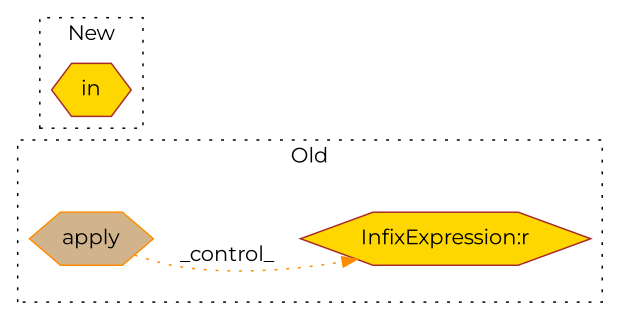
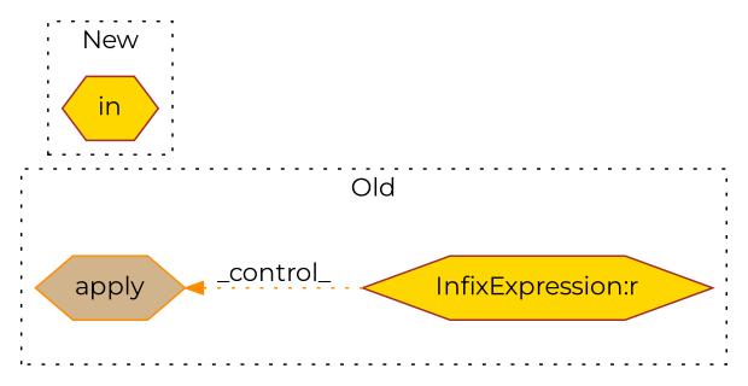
  digraph {
    rankdir=LR
    fontname=Montserrat
    node [shape=hexagon style=filled fillcolor=gold color=brown fontname=Montserrat]
    n1 [a=32 l="6,1" label=apply s="11017,11106" fillcolor=tan color=darkorange]
    n2 [a=27 l=4 label="InfixExpression:r" s=10677]
    n3 [a=105 l=89 label=in s=4577]
    subgraph cluster_1 {
      label=Old
      style=dotted
      n1
      n2
    }
    subgraph cluster_2 {
      label=New
      style=dotted
      n3
    }
-   n1 -> n2 [label=_control_ color=darkorange style=dotted fontname=Montserrat]
+   n2 -> n1 [label=_control_ color=darkorange style=dotted fontname=Montserrat]
  }
